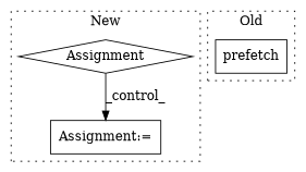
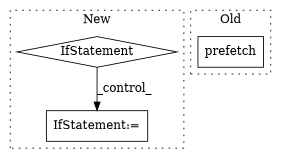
  digraph {
    fontname="DejaVu Serif"
    node [shape=box fontname="DejaVu Serif"]
-   n1 [a=25 l="4,2" label=Assignment s="4867,4887" shape=diamond]
-   n2 [a=7 l=1 label="Assignment:=" s=4904]
+   n1 [a=25 l="4,2" label=IfStatement s="4867,4887" shape=diamond]
+   n2 [a=7 l=1 label="IfStatement:=" s=4904]
    n3 [a=32 l="9,1" label=prefetch s="3837,3856"]
    subgraph cluster_1 {
      label=New
      style=dotted
      n1
      n2
    }
    subgraph cluster_2 {
      label=Old
      style=dotted
      n3
    }
    n1 -> n2 [label=_control_ fontname="DejaVu Serif"]
  }
